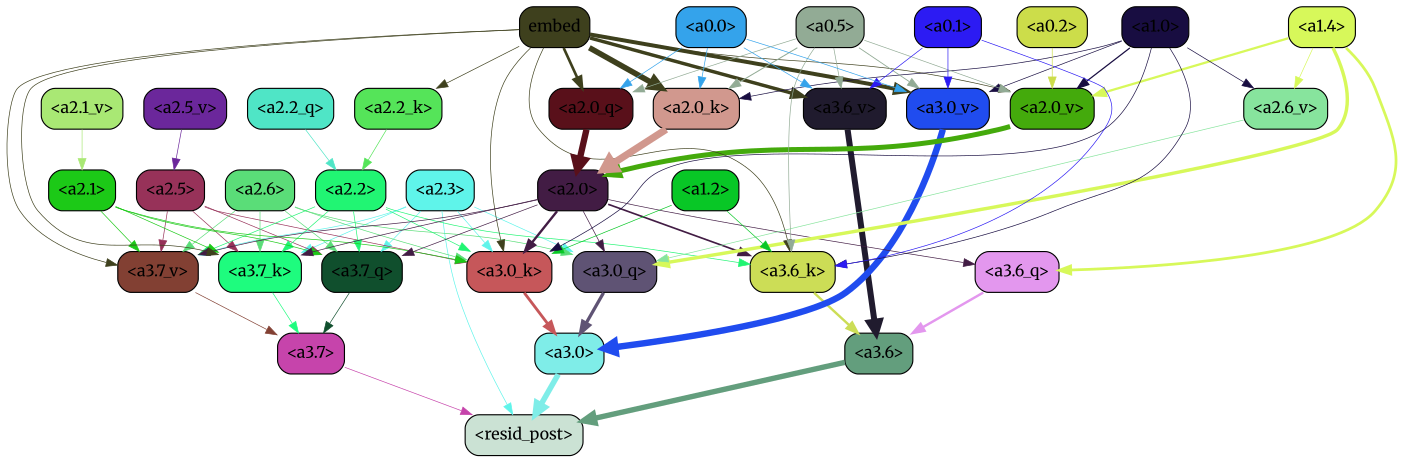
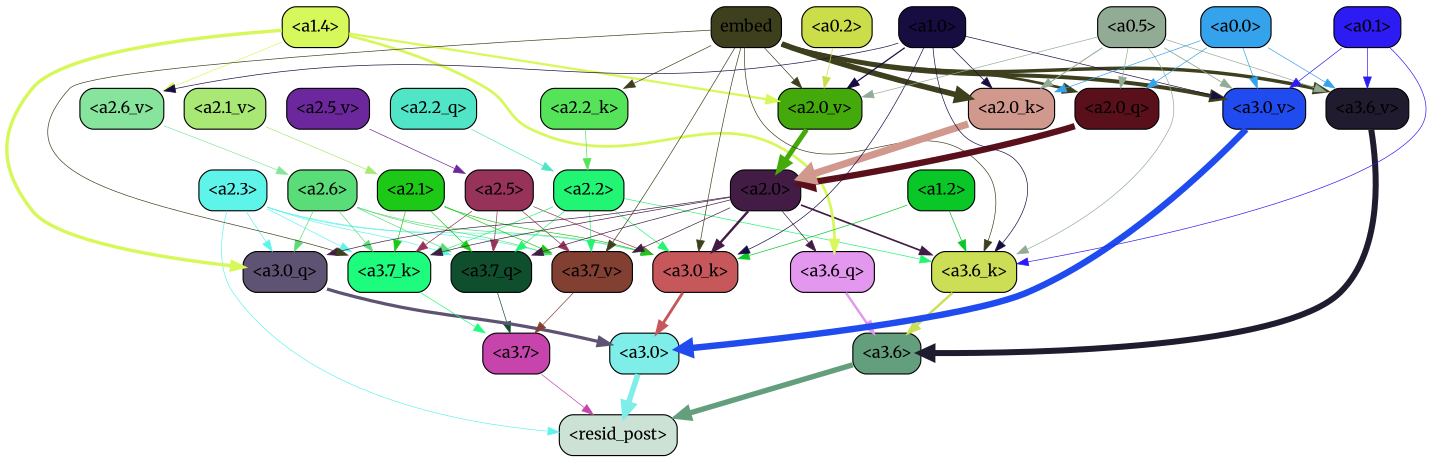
  strict digraph {
    fontname=Merriweather
    splines=true
    node [color=black fontname=Merriweather shape=box style="filled, rounded"]
    edge [color="#3e401d" fontname=Merriweather penwidth=0.6]
    "<a3.7>" [fillcolor="#c644ab"]
    "<resid_post>" [fillcolor="#cbe2d4"]
    "<a3.6>" [fillcolor="#639e7d"]
    "<a3.0>" [fillcolor="#7fede8"]
    "<a2.3>" [fillcolor="#5ff4ea"]
    "<a3.7_q>" [fillcolor="#104f2d"]
    "<a3.0_q>" [fillcolor="#5f5374"]
    "<a3.7_k>" [fillcolor="#1efc7e"]
    "<a3.0_k>" [fillcolor="#c6575a"]
    "<a3.7_v>" [fillcolor="#824033"]
    "<a3.6_q>" [fillcolor="#e397ee"]
    "<a3.6_k>" [fillcolor="#ccdd56"]
    "<a3.6_v>" [fillcolor="#201b2e"]
    "<a3.0_v>" [fillcolor="#204cef"]
    "<a2.6>" [fillcolor="#5add78"]
    "<a2.5>" [fillcolor="#973259"]
    "<a2.2>" [fillcolor="#21f573"]
    "<a2.1>" [fillcolor="#1cc917"]
    "<a2.0>" [fillcolor="#421c44"]
    "<a1.4>" [fillcolor="#d7f85a"]
    "<a2.6_v>" [fillcolor="#87e49d"]
    "<a2.0_v>" [fillcolor="#44aa0c"]
    embed [fillcolor="#3e401d"]
    "<a2.0_q>" [fillcolor="#59101a"]
    "<a2.2_k>" [fillcolor="#55e459"]
    "<a2.0_k>" [fillcolor="#d1988e"]
    "<a1.2>" [fillcolor="#08c726"]
    "<a1.0>" [fillcolor="#180d41"]
    "<a0.5>" [fillcolor="#92ab95"]
    "<a0.1>" [fillcolor="#2c1bf3"]
    "<a0.0>" [fillcolor="#34a3eb"]
    "<a2.2_q>" [fillcolor="#4fe5c6"]
    "<a2.5_v>" [fillcolor="#6b279b"]
    "<a2.1_v>" [fillcolor="#a9e874"]
    "<a0.2>" [fillcolor="#ccdd4a"]
    "<a3.7>" -> "<resid_post>" [color="#c644ab"]
    "<a3.6>" -> "<resid_post>" [color="#639e7d" penwidth=4.7534414529800415]
    "<a3.0>" -> "<resid_post>" [color="#7fede8" penwidth=4.898576855659485]
    "<a2.3>" -> "<resid_post>" [color="#5ff4ea"]
    "<a2.3>" -> "<a3.7_q>" [color="#5ff4ea"]
    "<a2.3>" -> "<a3.0_q>" [color="#5ff4ea"]
    "<a2.3>" -> "<a3.7_k>" [color="#5ff4ea"]
    "<a2.3>" -> "<a3.0_k>" [color="#5ff4ea"]
    "<a2.3>" -> "<a3.7_v>" [color="#5ff4ea"]
    "<a3.7_q>" -> "<a3.7>" [color="#104f2d"]
    "<a3.0_q>" -> "<a3.0>" [color="#5f5374" penwidth=2.870753765106201]
    "<a3.7_k>" -> "<a3.7>" [color="#1efc7e"]
    "<a3.0_k>" -> "<a3.0>" [color="#c6575a" penwidth=2.520303964614868]
    "<a3.7_v>" -> "<a3.7>" [color="#824033"]
    "<a3.6_q>" -> "<a3.6>" [color="#e397ee" penwidth=2.160832464694977]
    "<a3.6_k>" -> "<a3.6>" [color="#ccdd56" penwidth=2.13908451795578]
    "<a3.6_v>" -> "<a3.6>" [color="#201b2e" penwidth=5.297133803367615]
    "<a3.0_v>" -> "<a3.0>" [color="#204cef" penwidth=5.680712580680847]
    "<a2.6>" -> "<a3.7_q>" [color="#5add78"]
    "<a2.6>" -> "<a3.0_q>" [color="#5add78"]
    "<a2.6>" -> "<a3.7_k>" [color="#5add78"]
    "<a2.6>" -> "<a3.0_k>" [color="#5add78"]
    "<a2.6>" -> "<a3.7_v>" [color="#5add78"]
    "<a2.5>" -> "<a3.7_q>" [color="#973259"]
    "<a2.5>" -> "<a3.7_k>" [color="#973259"]
    "<a2.5>" -> "<a3.0_k>" [color="#973259"]
    "<a2.5>" -> "<a3.7_v>" [color="#973259"]
    "<a2.2>" -> "<a3.7_q>" [color="#21f573"]
    "<a2.2>" -> "<a3.7_k>" [color="#21f573"]
    "<a2.2>" -> "<a3.0_k>" [color="#21f573"]
    "<a2.2>" -> "<a3.7_v>" [color="#21f573"]
    "<a2.2>" -> "<a3.6_k>" [color="#21f573"]
    "<a2.1>" -> "<a3.7_q>" [color="#1cc917"]
    "<a2.1>" -> "<a3.7_k>" [color="#1cc917"]
    "<a2.1>" -> "<a3.0_k>" [color="#1cc917"]
    "<a2.1>" -> "<a3.7_v>" [color="#1cc917"]
    "<a2.0>" -> "<a3.7_q>" [color="#421c44"]
    "<a2.0>" -> "<a3.0_q>" [color="#421c44"]
    "<a2.0>" -> "<a3.7_k>" [color="#421c44"]
    "<a2.0>" -> "<a3.0_k>" [color="#421c44" penwidth=2.095262974500656]
    "<a2.0>" -> "<a3.7_v>" [color="#421c44"]
    "<a2.0>" -> "<a3.6_q>" [color="#421c44"]
    "<a2.0>" -> "<a3.6_k>" [color="#421c44" penwidth=1.4807794839143753]
    "<a1.4>" -> "<a3.0_q>" [color="#d7f85a" penwidth=3.0341034531593323]
    "<a1.4>" -> "<a3.6_q>" [color="#d7f85a" penwidth=2.425799250602722]
    "<a1.4>" -> "<a2.6_v>" [color="#d7f85a"]
    "<a1.4>" -> "<a2.0_v>" [color="#d7f85a" penwidth=2.007302835583687]
-   "<a2.6_v>" -> "<a3.0_q>" [color="#87e49d"]
+   "<a2.6_v>" -> "<a2.6>" [color="#87e49d"]
    "<a2.0_v>" -> "<a2.0>" [color="#44aa0c" penwidth=4.422677040100098]
    embed -> "<a3.7_k>"
    embed -> "<a3.0_k>"
    embed -> "<a3.7_v>"
    embed -> "<a3.6_k>"
    embed -> "<a3.6_v>" [penwidth=3.067279100418091]
    embed -> "<a3.0_v>" [penwidth=3.5202720761299133]
    embed -> "<a2.0_v>"
    embed -> "<a2.0_q>" [penwidth=2.339468687772751]
    embed -> "<a2.2_k>"
    embed -> "<a2.0_k>" [penwidth=4.9759310483932495]
    "<a2.0_q>" -> "<a2.0>" [color="#59101a" penwidth=5.606565475463867]
    "<a2.2_k>" -> "<a2.2>" [color="#55e459"]
    "<a2.0_k>" -> "<a2.0>" [color="#d1988e" penwidth=6.344284534454346]
    "<a1.2>" -> "<a3.0_k>" [color="#08c726"]
    "<a1.2>" -> "<a3.6_k>" [color="#08c726"]
    "<a1.0>" -> "<a3.0_k>" [color="#180d41"]
    "<a1.0>" -> "<a3.6_k>" [color="#180d41"]
    "<a1.0>" -> "<a3.0_v>" [color="#180d41"]
    "<a1.0>" -> "<a2.6_v>" [color="#180d41"]
    "<a1.0>" -> "<a2.0_v>" [color="#180d41" penwidth=1.0943371653556824]
    "<a1.0>" -> "<a2.0_k>" [color="#180d41"]
    "<a0.5>" -> "<a3.6_k>" [color="#92ab95"]
    "<a0.5>" -> "<a3.6_v>" [color="#92ab95"]
    "<a0.5>" -> "<a3.0_v>" [color="#92ab95" penwidth=0.764040544629097]
    "<a0.5>" -> "<a2.0_v>" [color="#92ab95"]
    "<a0.5>" -> "<a2.0_q>" [color="#92ab95"]
    "<a0.5>" -> "<a2.0_k>" [color="#92ab95" penwidth=0.8956001400947571]
    "<a0.1>" -> "<a3.6_k>" [color="#2c1bf3"]
    "<a0.1>" -> "<a3.6_v>" [color="#2c1bf3"]
    "<a0.1>" -> "<a3.0_v>" [color="#2c1bf3"]
    "<a0.0>" -> "<a3.6_v>" [color="#34a3eb"]
    "<a0.0>" -> "<a3.0_v>" [color="#34a3eb"]
    "<a0.0>" -> "<a2.0_q>" [color="#34a3eb"]
    "<a0.0>" -> "<a2.0_k>" [color="#34a3eb"]
    "<a2.2_q>" -> "<a2.2>" [color="#4fe5c6"]
    "<a2.5_v>" -> "<a2.5>" [color="#6b279b"]
    "<a2.1_v>" -> "<a2.1>" [color="#a9e874"]
    "<a0.2>" -> "<a2.0_v>" [color="#ccdd4a"]
  }
